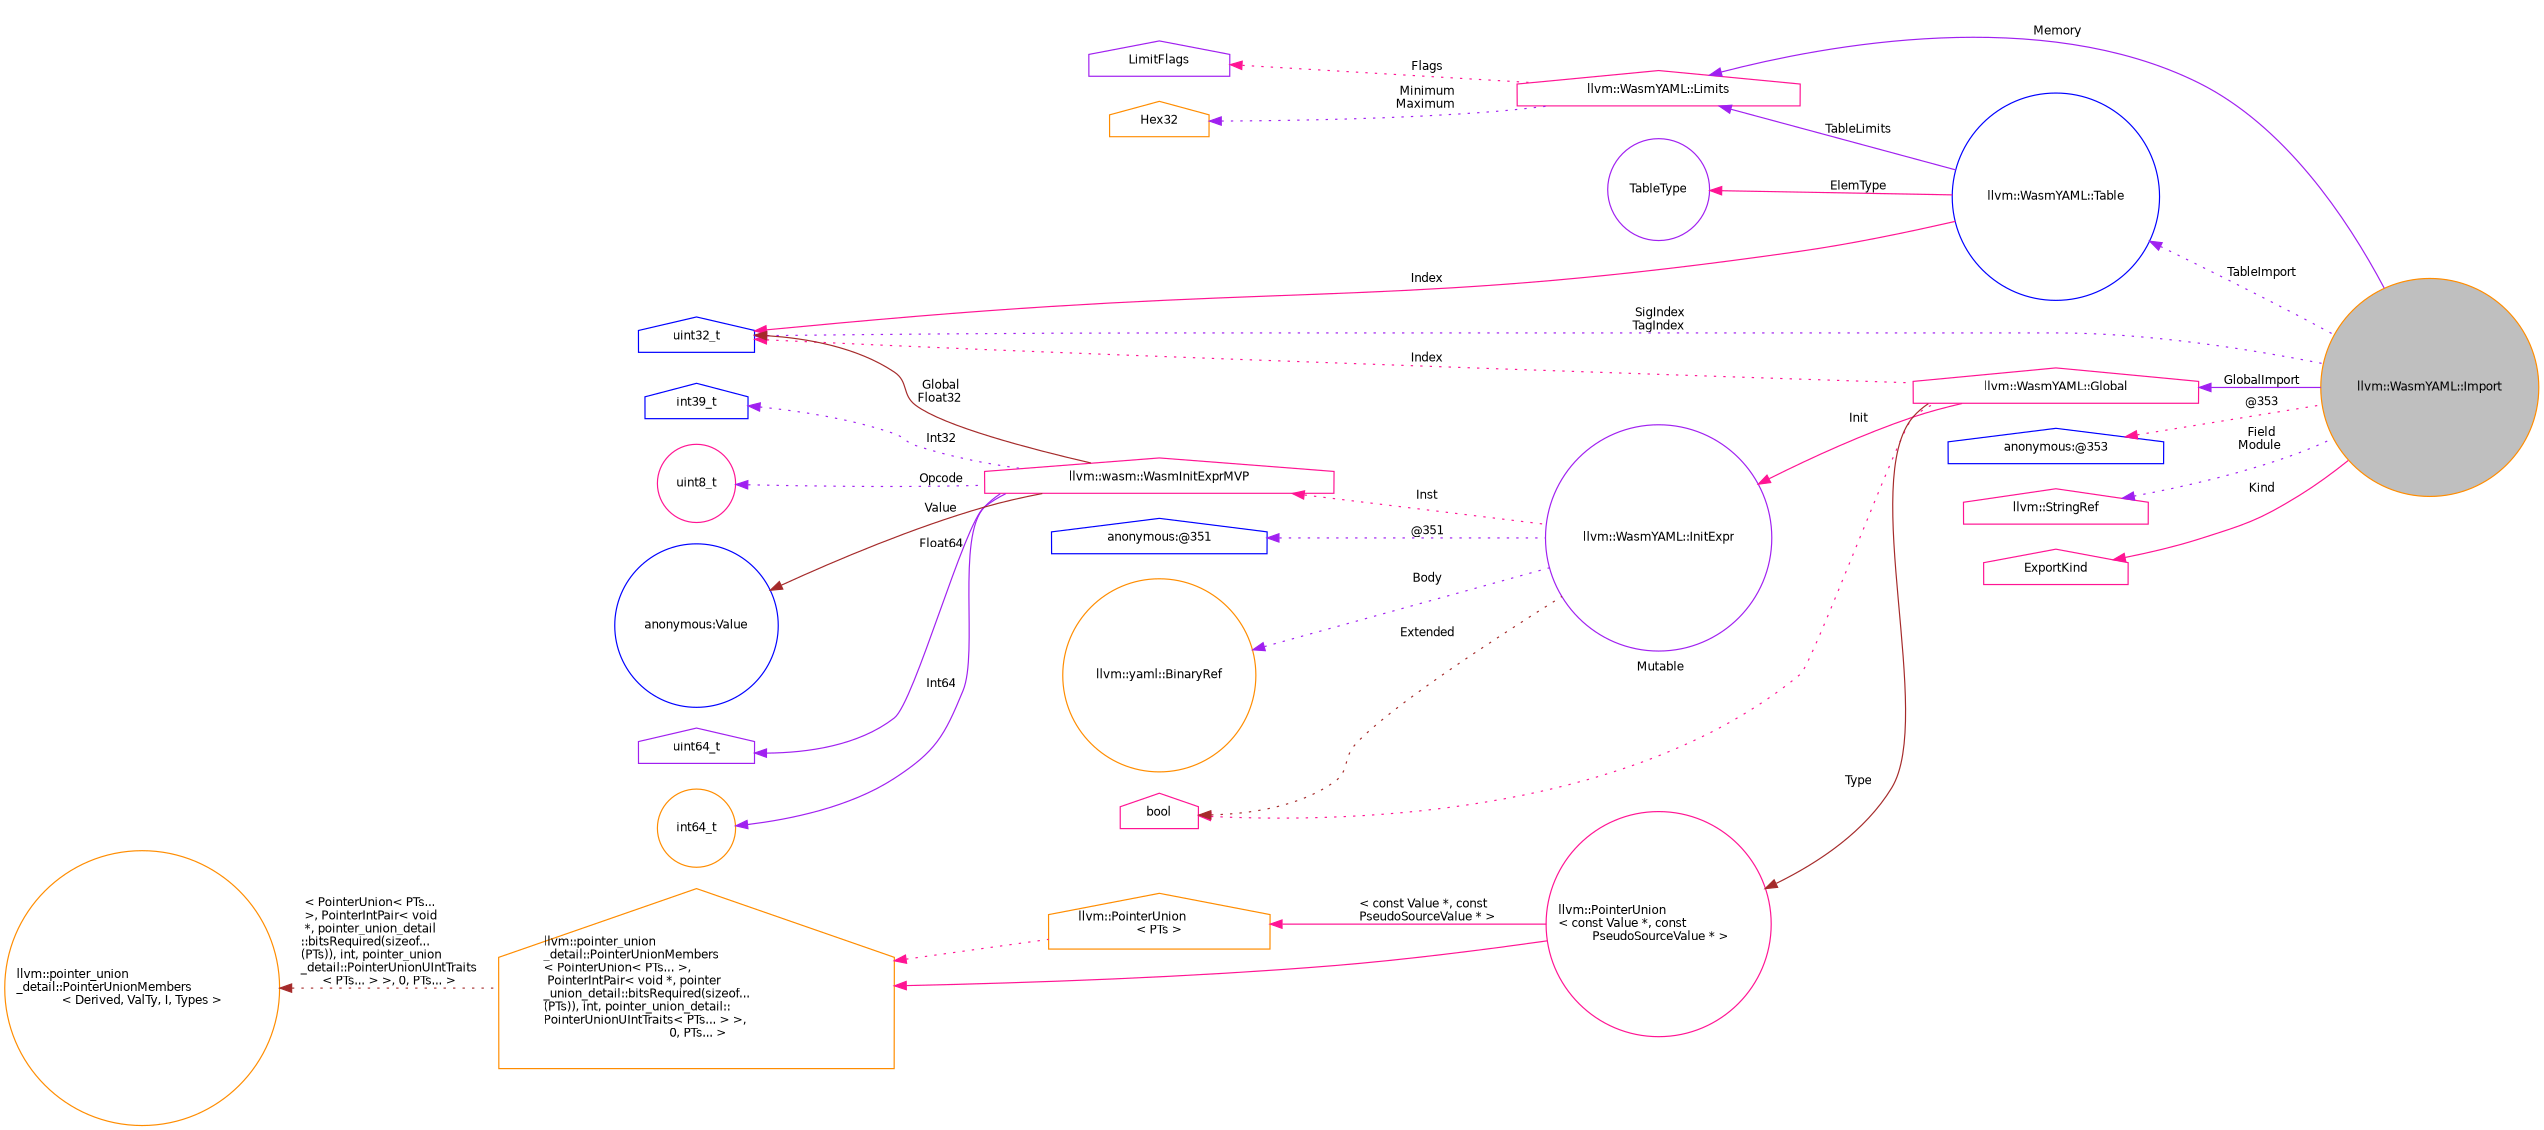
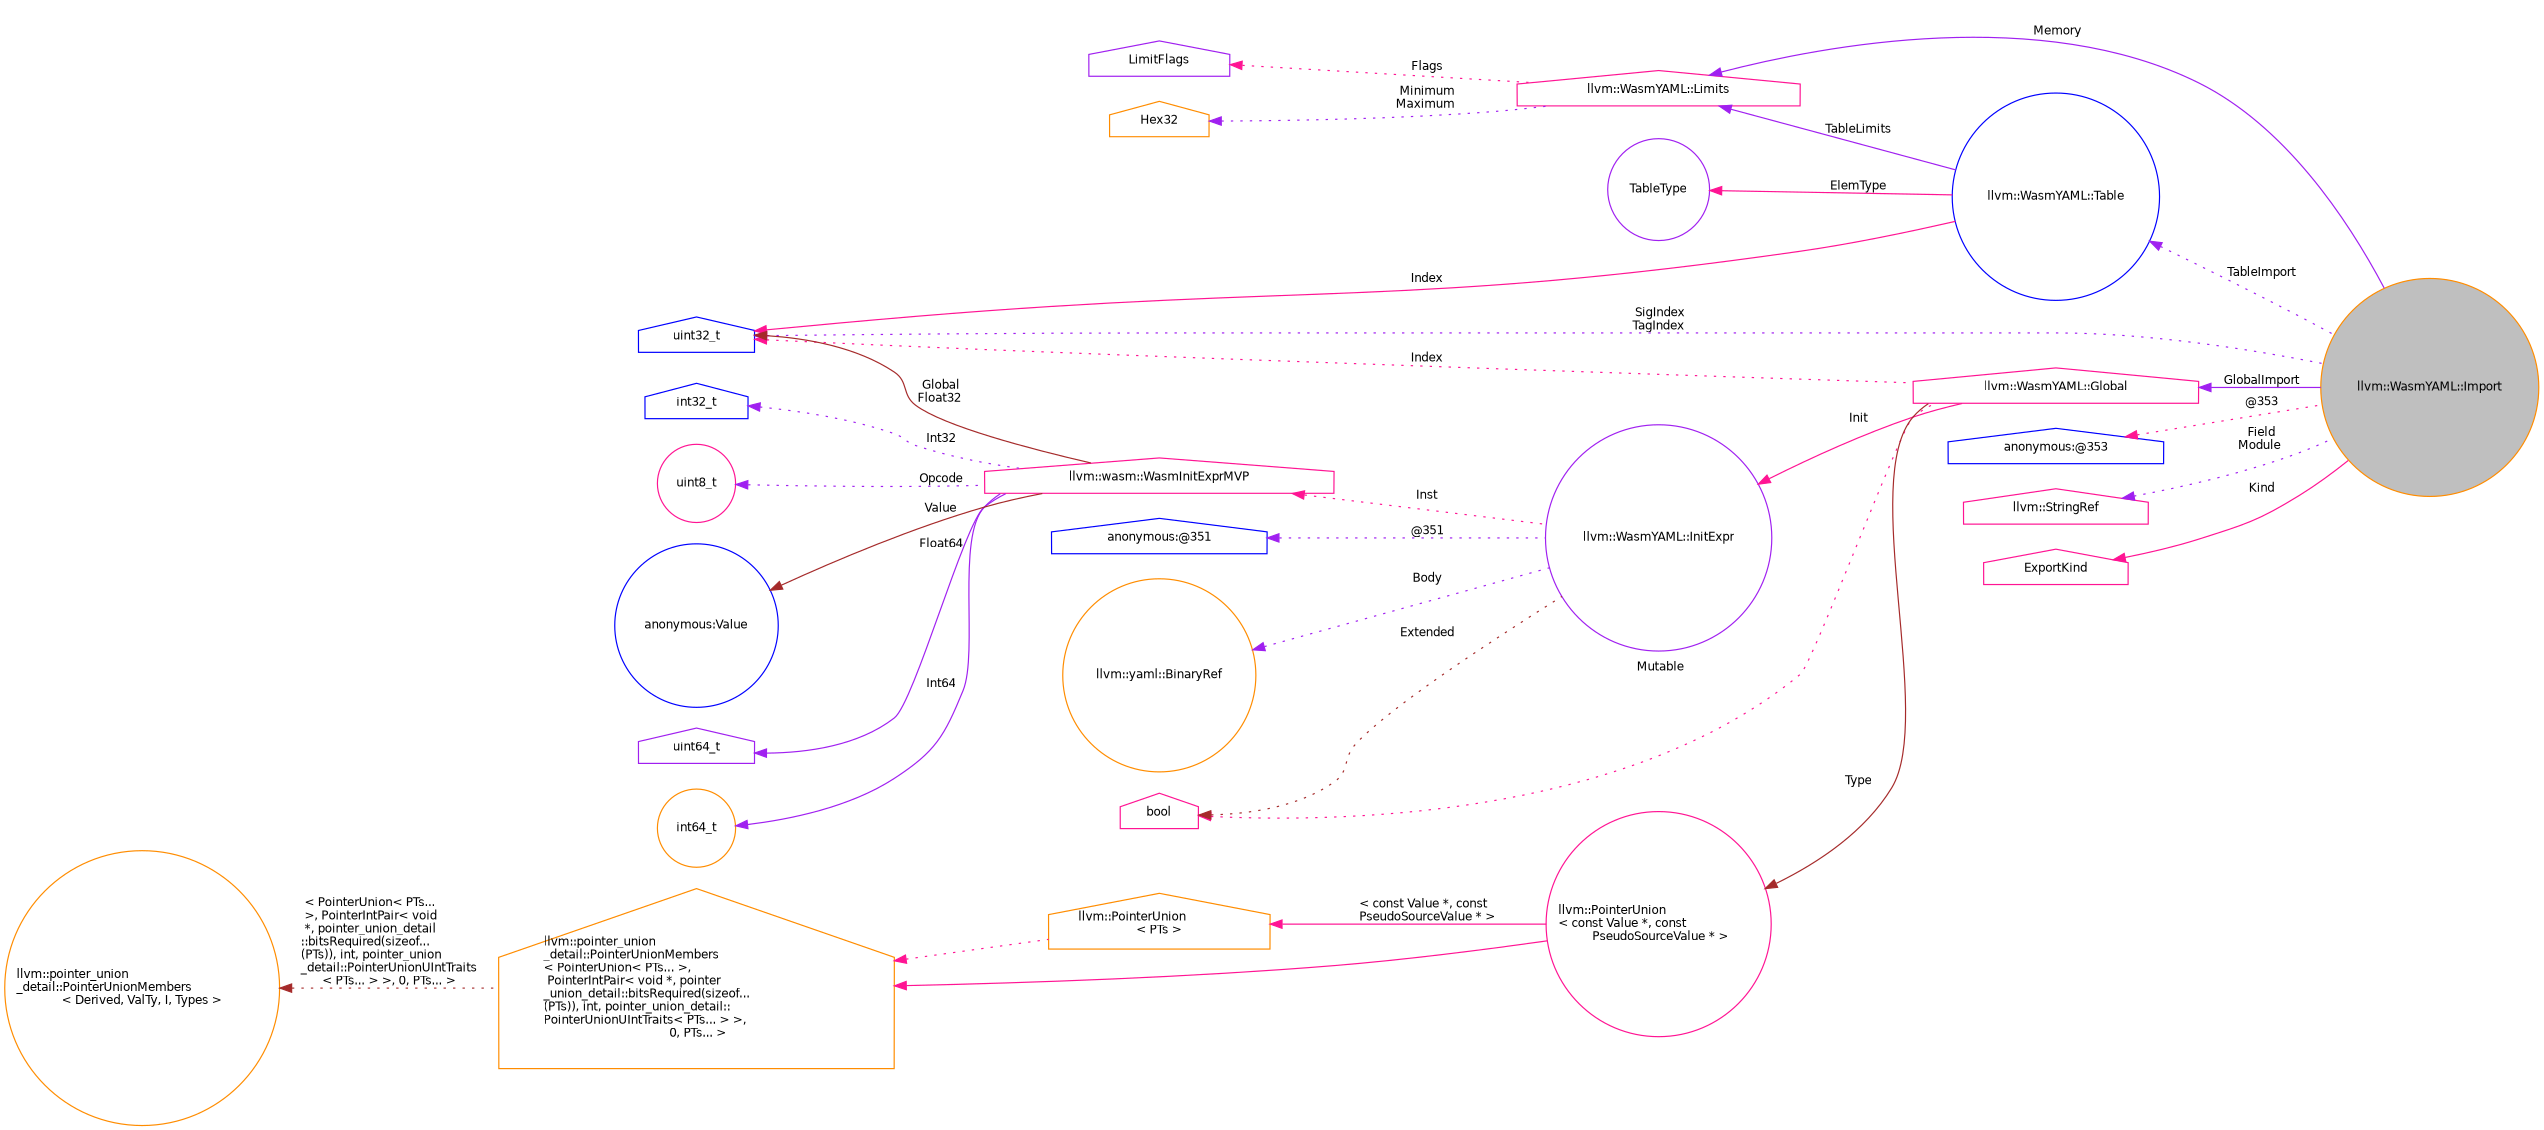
  digraph {
    rankdir=LR
    node [color=deeppink fontname=Helvetica fontsize=10 shape=house]
    edge [color=purple dir=back fontname=Helvetica fontsize=10 labelfontname=Helvetica labelfontsize=10 style=dotted]
    n1 [color=darkorange fillcolor=grey75 fontcolor=black height=0.2 label="llvm::WasmYAML::Import" shape=circle style=filled width=0.4]
    n2 [color=blue height=0.2 label="llvm::WasmYAML::Table" shape=circle width=0.4]
    n3 [height=0.2 label="llvm::WasmYAML::Limits" width=0.4]
    n4 [color=purple height=0.2 label=LimitFlags width=0.4]
    n5 [color=darkorange height=0.2 label=Hex32 width=0.4]
    n6 [color=blue height=0.2 label=uint32_t width=0.4]
    n7 [height=0.2 label="llvm::WasmYAML::Global" width=0.4]
    n8 [height=0.2 label="llvm::wasm::WasmInitExprMVP" width=0.4]
    n9 [color=purple height=0.2 label="llvm::WasmYAML::InitExpr" shape=circle width=0.4]
    n10 [color=purple height=0.2 label=TableType shape=circle width=0.4]
    n11 [color=blue height=0.2 label="anonymous:@353" width=0.4]
    n12 [color=blue height=0.2 label="anonymous:@351" width=0.4]
    n13 [color=purple height=0.2 label=uint64_t width=0.4]
    n14 [color=darkorange height=0.2 label=int64_t shape=circle width=0.4]
-   n15 [color=blue height=0.2 label=int39_t width=0.4]
+   n15 [color=blue height=0.2 label=int32_t width=0.4]
    n16 [height=0.2 label=uint8_t shape=circle width=0.4]
    n17 [color=blue height=0.2 label="anonymous:Value" shape=circle width=0.4]
    n18 [color=darkorange height=0.2 label="llvm::yaml::BinaryRef" shape=circle width=0.4]
    n19 [height=0.2 label=bool width=0.4]
    n20 [height=0.2 label="llvm::PointerUnion\l\< const Value *, const\l PseudoSourceValue * \>" shape=circle width=0.4]
    n21 [color=darkorange height=0.2 label="llvm::pointer_union\l_detail::PointerUnionMembers\l\< PointerUnion\< PTs... \>,\l PointerIntPair\< void *, pointer\l_union_detail::bitsRequired(sizeof...\l(PTs)), int, pointer_union_detail::\lPointerUnionUIntTraits\< PTs... \> \>,\l 0, PTs... \>" width=0.4]
    n22 [color=darkorange height=0.2 label="llvm::PointerUnion\l\< PTs \>" width=0.4]
    n23 [color=darkorange height=0.2 label="llvm::pointer_union\l_detail::PointerUnionMembers\l\< Derived, ValTy, I, Types \>" shape=circle width=0.4]
    n24 [height=0.2 label="llvm::StringRef" width=0.4]
    n25 [height=0.2 label=ExportKind width=0.4]
    n2 -> n1 [label=" TableImport"]
    n3 -> n1 [label=" Memory" style=solid]
    n3 -> n2 [label=" TableLimits" style=solid]
    n4 -> n3 [color=deeppink label=" Flags"]
    n5 -> n3 [label=" Minimum\nMaximum"]
    n6 -> n1 [label=" SigIndex\nTagIndex"]
    n6 -> n2 [color=deeppink label=" Index" style=solid]
    n6 -> n7 [color=deeppink label=" Index"]
    n6 -> n8 [color=brown label=" Global\nFloat32" style=solid]
    n7 -> n1 [label=" GlobalImport" style=solid]
    n8 -> n9 [color=deeppink label=" Inst"]
    n9 -> n7 [color=deeppink label=" Init" style=solid]
    n10 -> n2 [color=deeppink label=" ElemType" style=solid]
    n11 -> n1 [color=deeppink label=" @353"]
    n12 -> n9 [label=" @351"]
    n13 -> n8 [label=" Float64" style=solid]
    n14 -> n8 [label=" Int64" style=solid]
    n15 -> n8 [label=" Int32"]
    n16 -> n8 [label=" Opcode"]
    n17 -> n8 [color=brown label=" Value" style=solid]
    n18 -> n9 [label=" Body"]
    n19 -> n7 [color=deeppink label=" Mutable"]
    n19 -> n9 [color=brown label=" Extended"]
    n20 -> n7 [color=brown label=" Type" style=solid]
    n21 -> n20 [color=deeppink style=solid]
    n21 -> n22 [color=deeppink]
    n22 -> n20 [color=deeppink label=" \< const Value *, const\l PseudoSourceValue * \>" style=solid]
    n23 -> n21 [color=brown label=" \< PointerUnion\< PTs...\l \>, PointerIntPair\< void\l *, pointer_union_detail\l::bitsRequired(sizeof...\l(PTs)), int, pointer_union\l_detail::PointerUnionUIntTraits\l\< PTs... \> \>, 0, PTs... \>"]
    n24 -> n1 [label=" Field\nModule"]
    n25 -> n1 [color=deeppink label=" Kind" style=solid]
  }
